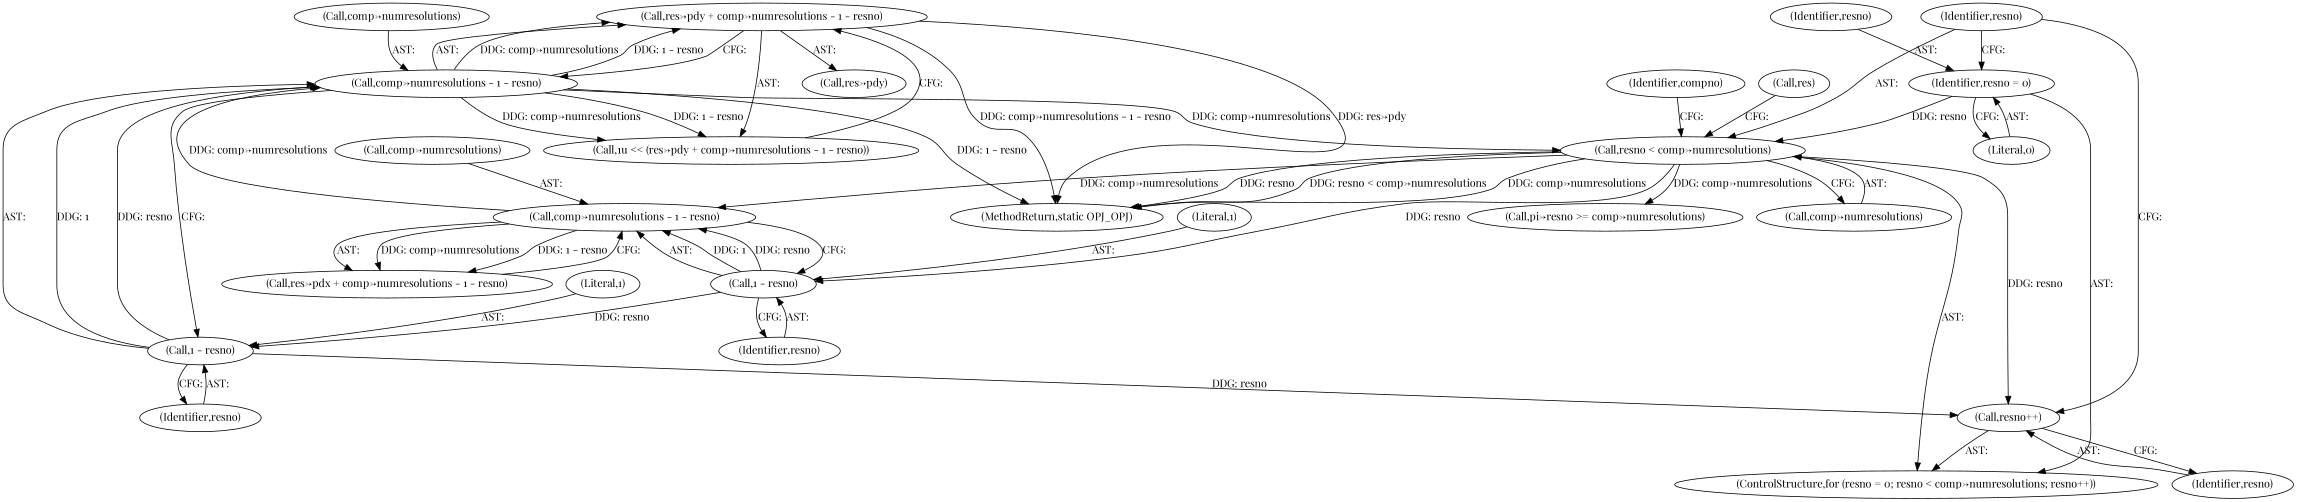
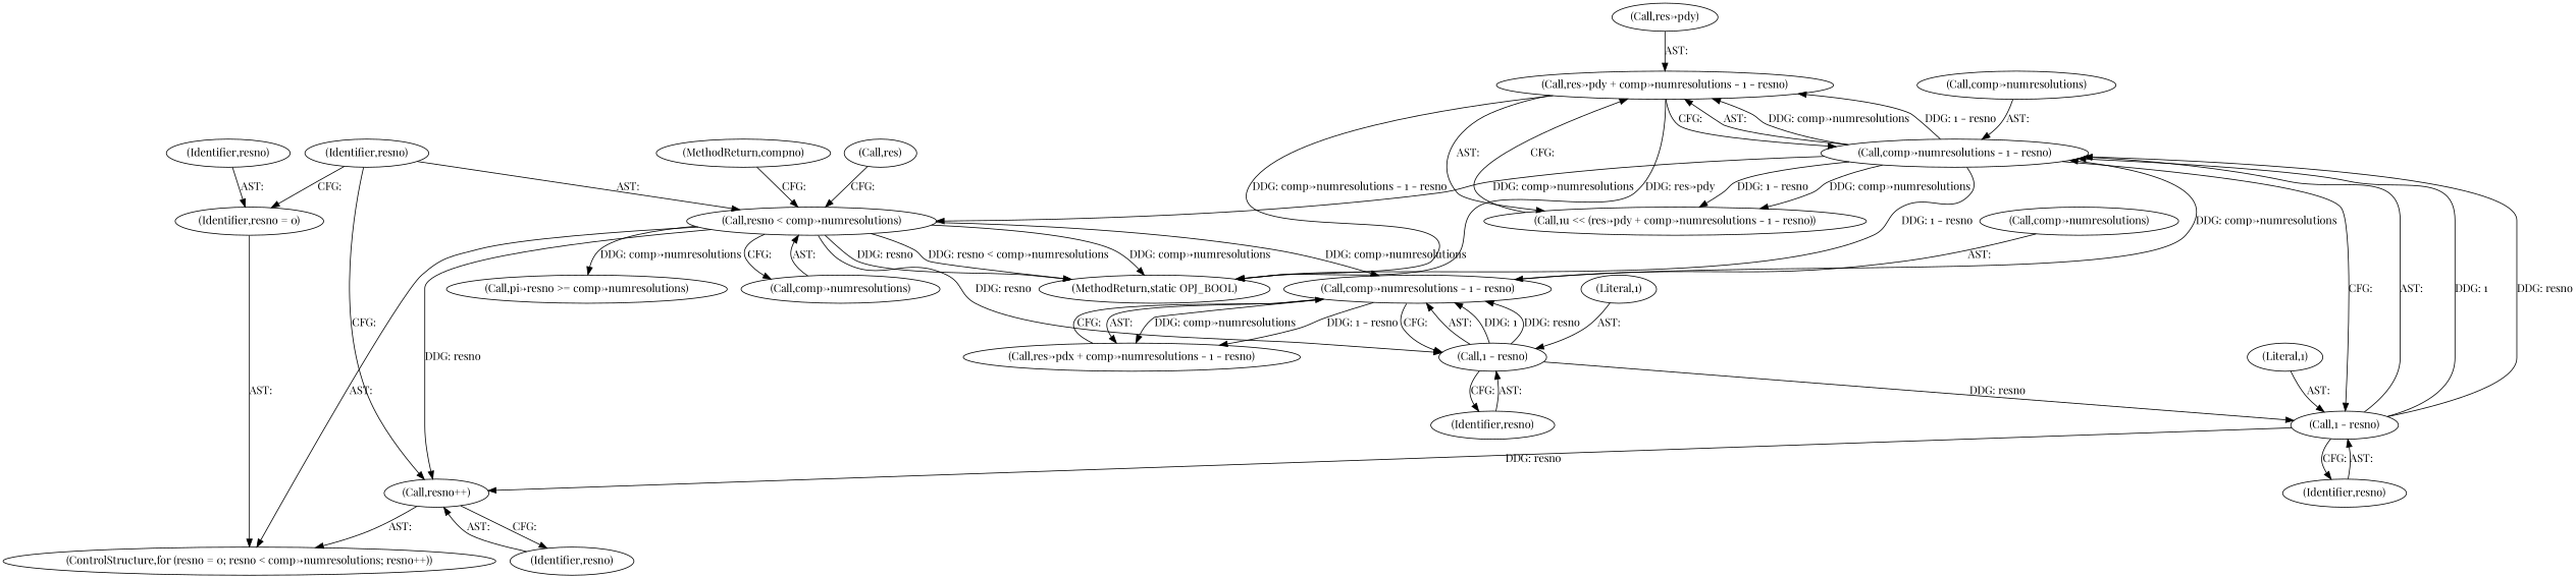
  digraph {
    fontname="Playfair Display"
    node [fontname="Playfair Display"]
    edge [fontname="Playfair Display"]
    n1 [label="(Call,res->pdy + comp->numresolutions - 1 - resno)"]
    n2 [label="(Call,comp->numresolutions - 1 - resno)"]
    n3 [label="(Call,1u << (res->pdy + comp->numresolutions - 1 - resno))"]
-   n4 [label="(MethodReturn,static OPJ_OPJ)"]
+   n4 [label="(MethodReturn,static OPJ_BOOL)"]
    n5 [label="(Call,resno < comp->numresolutions)"]
    n6 [label="(Call,1 - resno)"]
    n7 [label="(Call,comp->numresolutions - 1 - resno)"]
    n8 [label="(Call,1 - resno)"]
    n9 [label="(ControlStructure,for (resno = 0; resno < comp->numresolutions; resno++))"]
    n10 [label="(Call,pi->resno >= comp->numresolutions)"]
    n11 [label="(Call,comp->numresolutions)"]
    n12 [label="(Call,resno++)"]
    n13 [label="(Identifier,resno)"]
    n14 [label="(Call,res->pdx + comp->numresolutions - 1 - resno)"]
    n15 [label="(Identifier,resno)"]
    n16 [label="(Identifier,resno = 0)"]
-   n17 [label="(Literal,0)"]
    n18 [label="(Identifier,resno)"]
    n19 [label="(Literal,1)"]
    n20 [label="(Call,comp->numresolutions)"]
    n21 [label="(Literal,1)"]
    n22 [label="(Identifier,resno)"]
-   n23 [label="(Identifier,compno)"]
+   n23 [label="(MethodReturn,compno)"]
    n24 [label="(Call,res->pdy)"]
    n25 [label="(Identifier,resno)"]
    n26 [label="(Call,comp->numresolutions)"]
    n27 [label="(Call,res)"]
    n1 -> n2 [label="CFG: "]
    n1 -> n3 [label="AST: "]
    n1 -> n4 [label="DDG: res->pdy"]
    n1 -> n4 [label="DDG: comp->numresolutions - 1 - resno"]
    n2 -> n1 [label="AST: "]
    n2 -> n1 [label="DDG: comp->numresolutions"]
    n2 -> n1 [label="DDG: 1 - resno"]
    n2 -> n3 [label="DDG: comp->numresolutions"]
    n2 -> n3 [label="DDG: 1 - resno"]
    n2 -> n4 [label="DDG: 1 - resno"]
    n2 -> n5 [label="DDG: comp->numresolutions"]
    n2 -> n6 [label="CFG: "]
    n3 -> n1 [label="CFG: "]
    n5 -> n4 [label="DDG: comp->numresolutions"]
    n5 -> n4 [label="DDG: resno"]
    n5 -> n4 [label="DDG: resno < comp->numresolutions"]
    n5 -> n7 [label="DDG: comp->numresolutions"]
    n5 -> n8 [label="DDG: resno"]
    n5 -> n9 [label="AST: "]
    n5 -> n10 [label="DDG: comp->numresolutions"]
    n5 -> n11 [label="CFG: "]
    n5 -> n12 [label="DDG: resno"]
    n6 -> n2 [label="AST: "]
    n6 -> n2 [label="DDG: 1"]
    n6 -> n2 [label="DDG: resno"]
    n6 -> n12 [label="DDG: resno"]
    n6 -> n13 [label="CFG: "]
    n7 -> n2 [label="DDG: comp->numresolutions"]
    n7 -> n8 [label="CFG: "]
    n7 -> n14 [label="AST: "]
    n7 -> n14 [label="DDG: comp->numresolutions"]
    n7 -> n14 [label="DDG: 1 - resno"]
    n8 -> n6 [label="DDG: resno"]
    n8 -> n7 [label="AST: "]
    n8 -> n7 [label="DDG: 1"]
    n8 -> n7 [label="DDG: resno"]
    n8 -> n15 [label="CFG: "]
    n11 -> n5 [label="AST: "]
    n12 -> n9 [label="AST: "]
    n12 -> n18 [label="CFG: "]
    n13 -> n6 [label="AST: "]
    n14 -> n7 [label="CFG: "]
    n15 -> n8 [label="AST: "]
-   n16 -> n5 [label="DDG: resno"]
    n16 -> n9 [label="AST: "]
-   n16 -> n17 [label="CFG: "]
-   n17 -> n16 [label="AST: "]
    n18 -> n12 [label="AST: "]
    n19 -> n6 [label="AST: "]
    n20 -> n2 [label="AST: "]
    n21 -> n8 [label="AST: "]
    n22 -> n5 [label="AST: "]
    n22 -> n12 [label="CFG: "]
    n22 -> n16 [label="CFG: "]
    n23 -> n5 [label="CFG: "]
-   n1 -> n24 [label="AST: "]
+   n24 -> n1 [label="AST: "]
    n25 -> n16 [label="AST: "]
    n26 -> n7 [label="AST: "]
    n27 -> n5 [label="CFG: "]
  }
